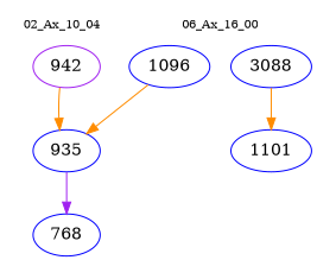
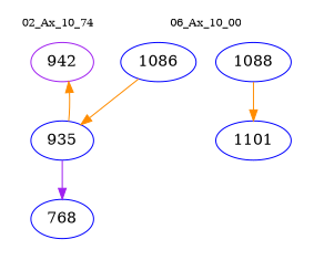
  digraph {
    node [color=blue]
    edge [color=darkorange]
    n1 [color=purple label=942]
    n2 [label=935]
    n3 [label=768]
-   n4 [label=1096]
-   n5 [label=3088]
+   n4 [label=1086]
+   n5 [label=1088]
    n6 [label=1101]
    subgraph cluster_1 {
      color=white
      fontsize=10
-     label="02_Ax_10_04"
+     label="02_Ax_10_74"
      n1
      n2
      n3
    }
    subgraph cluster_2 {
      color=white
      fontsize=10
-     label="06_Ax_16_00"
+     label="06_Ax_10_00"
      n4
      n5
      n6
    }
-   n1 -> n2
+   n2 -> n1
    n2 -> n3 [color=purple]
    n4 -> n2
    n5 -> n6
  }
